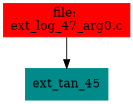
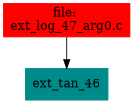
  digraph {
    node [shape=box style=filled]
    n1 [color=red label="file: \next_log_47_arg0.c"]
-   n2 [color=cyan4 label=ext_tan_45]
+   n2 [color=cyan4 label=ext_tan_46]
    n1 -> n2
  }
